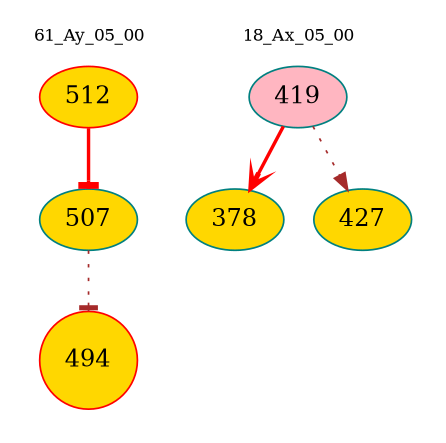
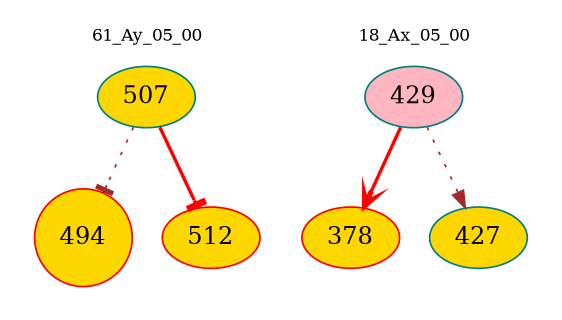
  digraph {
    node [color=teal fillcolor=gold shape=ellipse style=filled]
    edge [arrowhead=tee color=brown style=dotted]
    n1 [label=507]
    n2 [color=red label=494 shape=circle]
    n3 [color=red label=512]
-   n4 [fillcolor=lightpink label=419]
-   n5 [label=378]
+   n4 [fillcolor=lightpink label=429]
+   n5 [color=red label=378]
    n6 [label=427]
    subgraph cluster_1 {
      color=white
      fontsize=10
      label="61_Ay_05_00"
      n1
      n2
      n3
    }
    subgraph cluster_2 {
      color=white
      fontsize=10
      label="18_Ax_05_00"
      n4
      n5
      n6
    }
    n1 -> n2
-   n3 -> n1 [color=red style=bold]
+   n1 -> n3 [color=red style=bold]
    n4 -> n5 [arrowhead=vee color=red style=bold]
    n4 -> n6 [arrowhead=normal]
  }
